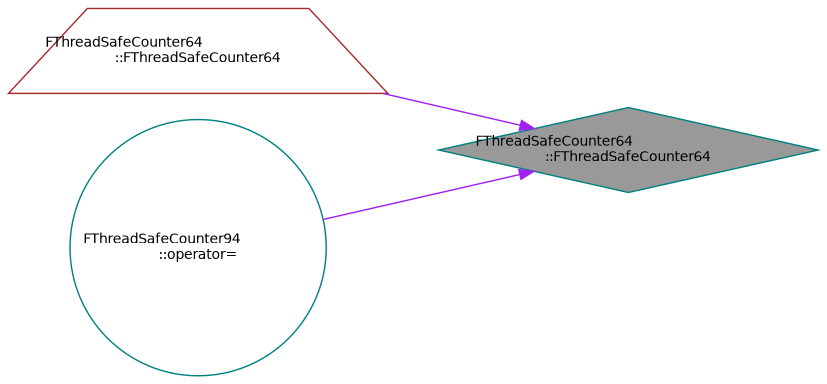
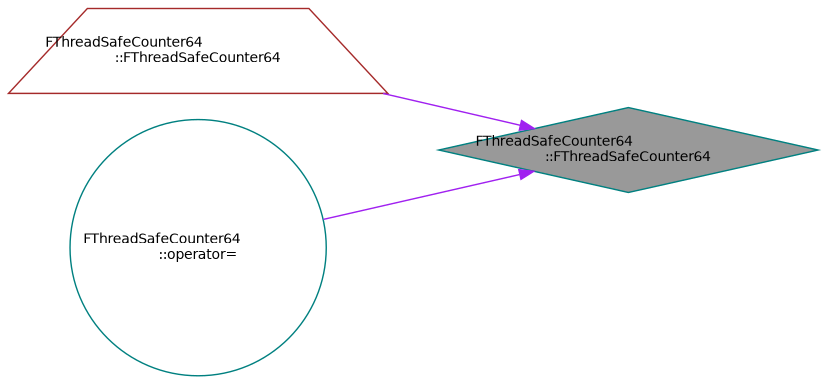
  digraph {
    rankdir=RL
    node [color=teal fillcolor=white fontname=Helvetica fontsize=10 style=filled]
    edge [color=purple dir=back fontname=Helvetica fontsize=10 labelfontname=Helvetica labelfontsize=10 style=solid]
    n1 [fillcolor=grey60 fontcolor=black height=0.2 label="FThreadSafeCounter64\l::FThreadSafeCounter64" shape=diamond width=0.4]
    n2 [color=brown height=0.2 label="FThreadSafeCounter64\l::FThreadSafeCounter64" shape=trapezium width=0.4]
-   n3 [height=0.2 label="FThreadSafeCounter94\l::operator=" shape=circle width=0.4]
+   n3 [height=0.2 label="FThreadSafeCounter64\l::operator=" shape=circle width=0.4]
    n1 -> n2
    n1 -> n3
  }
